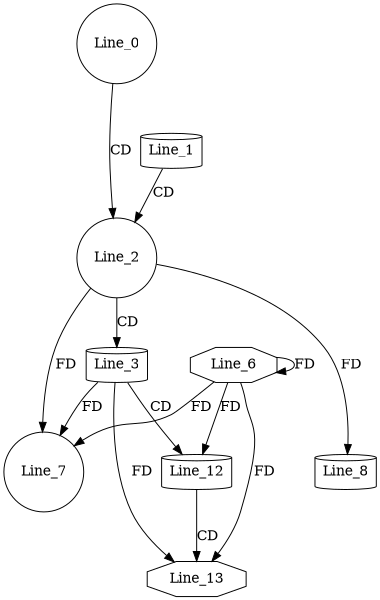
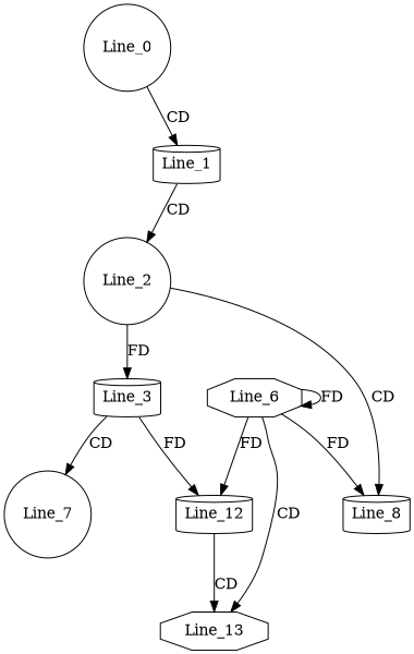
  digraph {
    node [shape=cylinder]
    Line_0 [shape=circle]
    Line_1
    Line_2 [shape=circle]
    Line_3
    Line_7 [shape=circle]
    Line_8
    Line_12
    Line_13 [shape=octagon]
    Line_6 [shape=octagon]
-   Line_0 -> Line_2 [label=CD]
+   Line_0 -> Line_1 [label=CD]
    Line_1 -> Line_2 [label=CD]
-   Line_2 -> Line_3 [label=CD]
-   Line_2 -> Line_7 [label=FD]
-   Line_2 -> Line_8 [label=FD]
-   Line_3 -> Line_7 [label=FD]
-   Line_3 -> Line_12 [label=CD]
-   Line_3 -> Line_13 [label=FD]
+   Line_2 -> Line_3 [label=FD]
+   Line_2 -> Line_8 [label=CD]
+   Line_3 -> Line_7 [label=CD]
+   Line_3 -> Line_12 [label=FD]
    Line_12 -> Line_13 [label=CD]
-   Line_6 -> Line_7 [label=FD]
+   Line_6 -> Line_8 [label=FD]
    Line_6 -> Line_12 [label=FD]
-   Line_6 -> Line_13 [label=FD]
+   Line_6 -> Line_13 [label=CD]
    Line_6 -> Line_6 [label=FD]
  }
